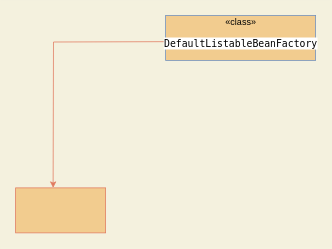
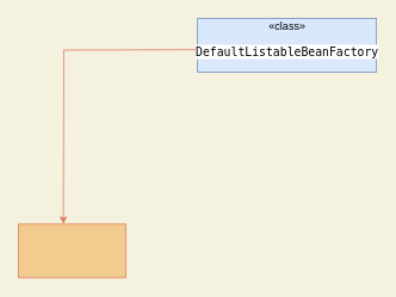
  <mxCell id="0" />
  <mxCell id="1" parent="0" />
  <mxCell id="2" style="edgeStyle=orthogonalEdgeStyle;rounded=0;orthogonalLoop=1;jettySize=auto;html=1;exitX=0;exitY=0.5;exitDx=0;exitDy=0;fontFamily=Helvetica;fontColor=#393C56;labelBackgroundColor=#F4F1DE;strokeColor=#E07A5F;" edge="1" parent="1"><mxGeometry relative="1" as="geometry"><mxPoint x="70" y="250" as="targetPoint" /><mxPoint x="230" y="55" as="sourcePoint" /></mxGeometry></mxCell>
  <mxCell id="3" value="" style="rounded=0;whiteSpace=wrap;html=1;fontFamily=Helvetica;fontColor=#393C56;fillColor=#F2CC8F;strokeColor=#E07A5F;" vertex="1" parent="1"><mxGeometry x="20" y="250" width="120" height="60" as="geometry" /></mxCell>
- <mxCell id="4" value="«class»&lt;br&gt;&lt;pre style=&quot;background-color:#ffffff;color:#000000;font-family:'JetBrains Mono',monospace;font-size:9.8pt;&quot;&gt;DefaultListableBeanFactory&lt;/pre&gt;" style="html=1;strokeColor=#6c8ebf;fillColor=#f2cc8f;" vertex="1" parent="1"><mxGeometry x="220" y="20" width="200" height="60" as="geometry" /></mxCell>
+ <mxCell id="4" value="«class»&lt;br&gt;&lt;pre style=&quot;background-color:#ffffff;color:#000000;font-family:'JetBrains Mono',monospace;font-size:9.8pt;&quot;&gt;DefaultListableBeanFactory&lt;/pre&gt;" style="html=1;strokeColor=#6c8ebf;fillColor=#dae8fc;" vertex="1" parent="1"><mxGeometry x="220" y="20" width="200" height="60" as="geometry" /></mxCell>
